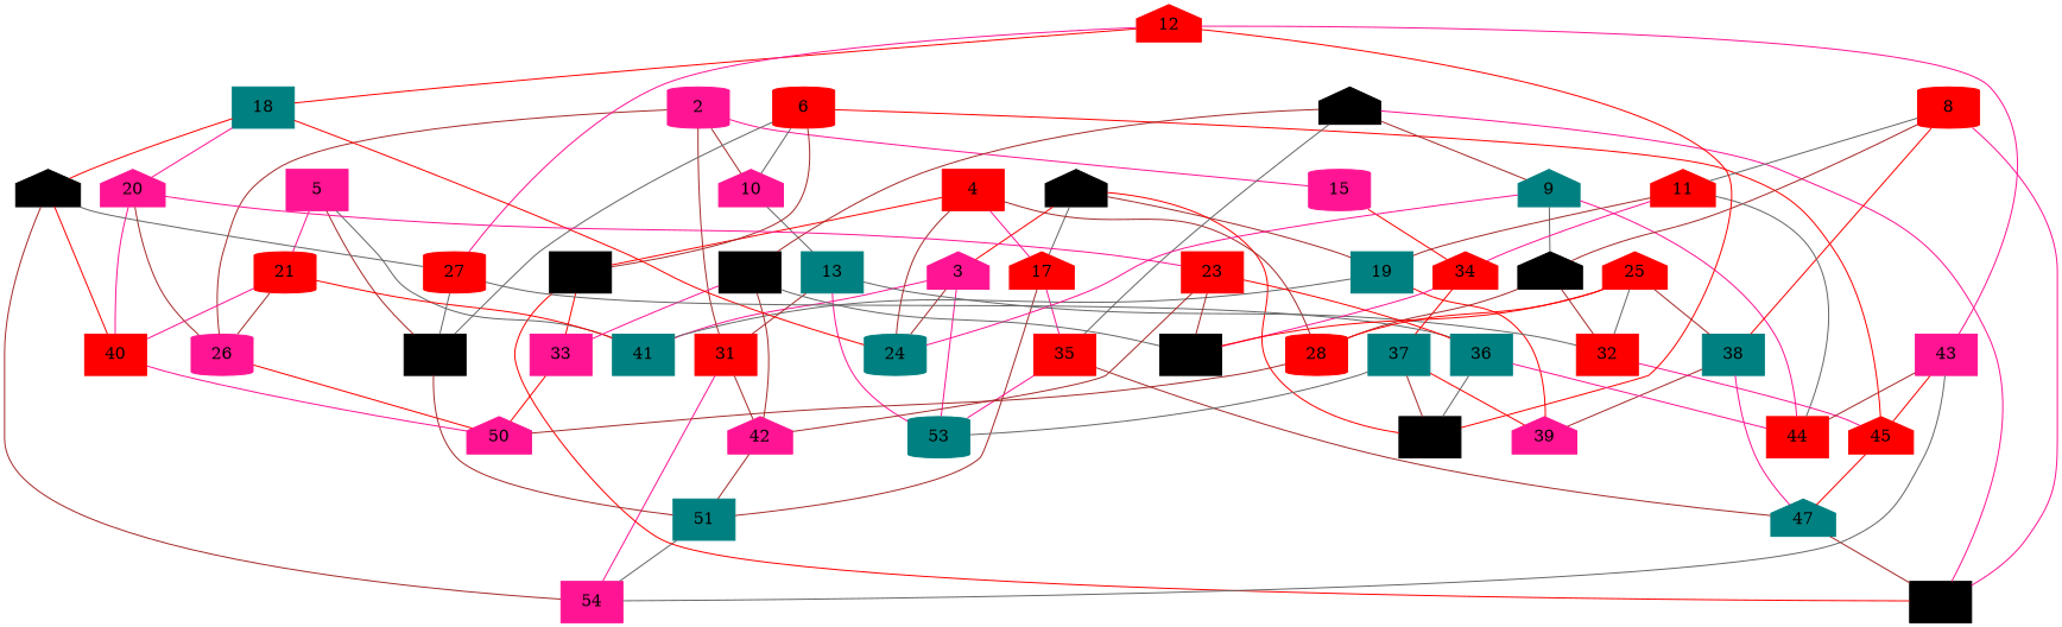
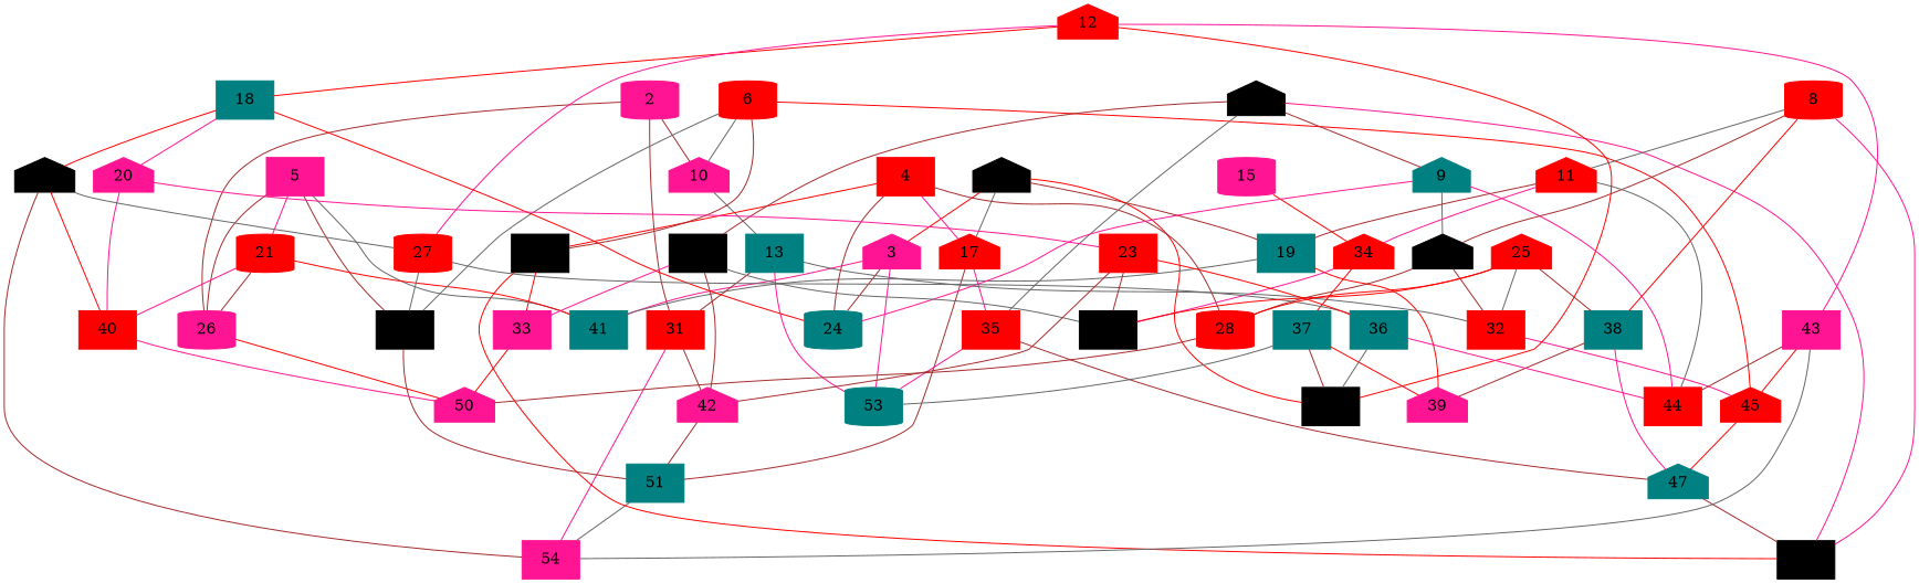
  graph {
    node [color=red shape=box style=filled]
    edge [color=brown]
    1 [color=black shape=house]
    3 [color=deeppink shape=house]
    17 [shape=house]
    19 [color=teal]
    48 [color=black]
    24 [color=teal shape=cylinder]
    41 [color=teal]
    53 [color=teal shape=cylinder]
    35
    51 [color=teal]
    39 [color=deeppink shape=house]
    2 [color=deeppink shape=cylinder]
    10 [color=deeppink shape=house]
    15 [color=deeppink shape=cylinder]
    26 [color=deeppink shape=cylinder]
    31
    13 [color=teal]
    34 [shape=house]
    50 [color=deeppink shape=house]
    n20 [color=deeppink label=54]
    42 [color=deeppink shape=house]
    4
    14 [color=black]
    28 [shape=cylinder]
    49 [color=black]
    33 [color=deeppink]
    5 [color=deeppink]
    21 [shape=cylinder]
    29 [color=black]
    40
    6 [shape=cylinder]
    45 [shape=house]
    47 [color=teal shape=house]
    7 [color=black shape=house]
    9 [color=teal shape=house]
    30 [color=black]
    16 [color=black shape=house]
    44
    46 [color=black]
    8 [shape=cylinder]
    11 [shape=house]
    38 [color=teal]
    32
    37 [color=teal]
    12 [shape=house]
    18 [color=teal]
    27 [shape=cylinder]
    43 [color=deeppink]
    20 [color=deeppink shape=house]
    22 [color=black shape=house]
    36 [color=teal]
    23
    25 [shape=house]
    1 -- 3 [color=red]
    1 -- 17 [color=gray40]
    1 -- 19
    1 -- 48 [color=red]
    3 -- 24
    3 -- 41 [color=deeppink]
    3 -- 53 [color=deeppink]
    17 -- 35 [color=deeppink]
    17 -- 51
    19 -- 41 [color=gray40]
    19 -- 39 [color=red]
    35 -- 53 [color=deeppink]
    35 -- 47
    51 -- n20 [color=gray40]
    2 -- 10
-   2 -- 15 [color=deeppink]
    2 -- 26
    2 -- 31
    10 -- 13 [color=gray40]
    15 -- 34 [color=red]
    26 -- 50 [color=red]
    31 -- n20 [color=deeppink]
    31 -- 42
    13 -- 53 [color=deeppink]
    13 -- 31
    13 -- 32 [color=gray40]
    34 -- 46 [color=deeppink]
    34 -- 37 [color=red]
    42 -- 51
    4 -- 17 [color=deeppink]
    4 -- 24
    4 -- 14 [color=red]
    4 -- 28
    14 -- 49 [color=red]
    14 -- 33 [color=red]
    28 -- 50
    33 -- 50 [color=red]
    5 -- 41 [color=gray40]
-   20 -- 26
+   5 -- 26
    5 -- 21 [color=deeppink]
    5 -- 29
    21 -- 41 [color=red]
    21 -- 26
    21 -- 40 [color=deeppink]
    29 -- 51
    40 -- 50 [color=deeppink]
    6 -- 10 [color=gray40]
    6 -- 14
    6 -- 29 [color=gray40]
    6 -- 45 [color=red]
    45 -- 47 [color=red]
    47 -- 49
    7 -- 35 [color=gray40]
    7 -- 49 [color=deeppink]
    7 -- 9
    7 -- 30
    9 -- 24 [color=deeppink]
    9 -- 16 [color=gray40]
    9 -- 44 [color=deeppink]
    30 -- 42
    30 -- 33 [color=deeppink]
    30 -- 46 [color=gray40]
    16 -- 28
    16 -- 32
    8 -- 49 [color=deeppink]
    8 -- 16
    8 -- 11 [color=gray40]
    8 -- 38 [color=red]
    11 -- 19
    11 -- 34 [color=deeppink]
    11 -- 44 [color=gray40]
    38 -- 39
    38 -- 47 [color=deeppink]
    32 -- 45 [color=deeppink]
    37 -- 48
    37 -- 53 [color=gray40]
    37 -- 39 [color=red]
    12 -- 48 [color=red]
    12 -- 18 [color=red]
    12 -- 27 [color=deeppink]
    12 -- 43 [color=deeppink]
    18 -- 24 [color=red]
    18 -- 20 [color=deeppink]
    18 -- 22 [color=red]
    27 -- 29 [color=gray40]
    27 -- 36 [color=gray40]
    43 -- n20 [color=gray40]
    43 -- 45 [color=red]
    43 -- 44
    20 -- 40 [color=deeppink]
    20 -- 23 [color=deeppink]
    22 -- n20
    22 -- 40 [color=red]
    22 -- 27 [color=gray40]
    36 -- 48 [color=gray40]
    36 -- 44 [color=deeppink]
    23 -- 42
    23 -- 46
    23 -- 36 [color=red]
    25 -- 28 [color=red]
    25 -- 46 [color=red]
    25 -- 38
    25 -- 32 [color=gray40]
  }
